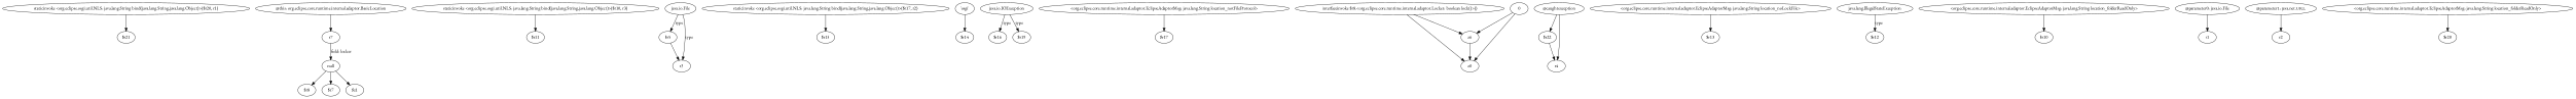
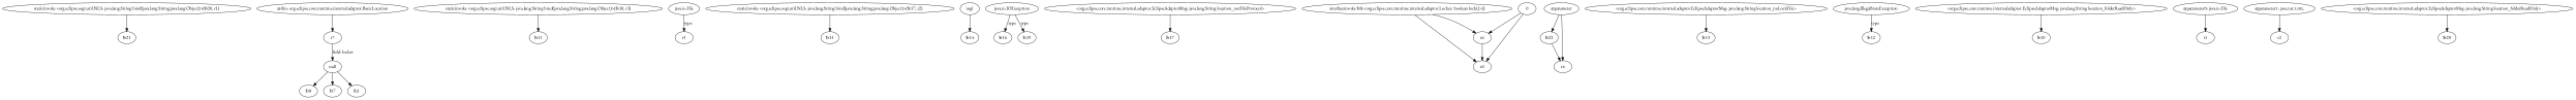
  digraph {
    fontname="EB Garamond"
    node [fontname="EB Garamond"]
    edge [fontname="EB Garamond"]
    n1 [label="staticinvoke <org.eclipse.osgi.util.NLS: java.lang.String bind(java.lang.String,java.lang.Object)>($r20, r1)"]
    n2 [label="$r21"]
    n3 [label=null]
    n4 [label="$r8"]
    n5 [label="$r7"]
    n6 [label="$z1"]
    n7 [label="staticinvoke <org.eclipse.osgi.util.NLS: java.lang.String bind(java.lang.String,java.lang.Object)>($r10, r3)"]
    n8 [label="$r11"]
    n9 [label="java.io.File"]
-   n10 [label="$r5"]
    n11 [label=r3]
    n12 [label="staticinvoke <org.eclipse.osgi.util.NLS: java.lang.String bind(java.lang.String,java.lang.Object)>($r17, r2)"]
    n13 [label="$r18"]
    n14 [label="'osgi'"]
    n15 [label="$r14"]
    n16 [label="java.io.IOException"]
    n17 [label="$r16"]
    n18 [label="$r19"]
    n19 [label="<org.eclipse.core.runtime.internal.adaptor.EclipseAdaptorMsg: java.lang.String location_notFileProtocol>"]
    n20 [label="$r17"]
    n21 [label="interfaceinvoke $r8.<org.eclipse.core.runtime.internal.adaptor.Locker: boolean lock()>()"]
    n22 [label=z6]
    n23 [label=z0]
    n24 [label="$r22"]
    n25 [label=r4]
    n26 [label="<org.eclipse.core.runtime.internal.adaptor.EclipseAdaptorMsg: java.lang.String location_noLockFile>"]
    n27 [label="$r13"]
-   n28 [label="@caughtexception"]
+   n28 [label="@parameter"]
    n29 [label="@this: org.eclipse.core.runtime.internal.adaptor.BasicLocation"]
    n30 [label=r7]
    n31 [label=0]
    n32 [label="java.lang.IllegalStateException"]
    n33 [label="$r12"]
    n34 [label="<org.eclipse.core.runtime.internal.adaptor.EclipseAdaptorMsg: java.lang.String location_folderReadOnly>"]
    n35 [label="$r10"]
    n36 [label="@parameter0: java.io.File"]
    n37 [label=r1]
    n38 [label="@parameter1: java.net.URL"]
    n39 [label=r2]
    n40 [label="<org.eclipse.core.runtime.internal.adaptor.EclipseAdaptorMsg: java.lang.String location_folderReadOnly>"]
    n41 [label="$r20"]
    n1 -> n2
    n3 -> n4
    n3 -> n5
    n3 -> n6
    n7 -> n8
-   n9 -> n10 [label=type]
    n9 -> n11 [label=type]
-   n10 -> n11
    n12 -> n13
    n14 -> n15
    n16 -> n17 [label=type]
    n16 -> n18 [label=type]
    n19 -> n20
    n21 -> n22
    n21 -> n23
    n22 -> n23
    n24 -> n25
    n26 -> n27
    n28 -> n24
    n28 -> n25
    n29 -> n30
    n30 -> n3 [label="field: locker"]
    n31 -> n22
    n31 -> n23
    n32 -> n33 [label=type]
    n34 -> n35
    n36 -> n37
    n38 -> n39
    n40 -> n41
  }
